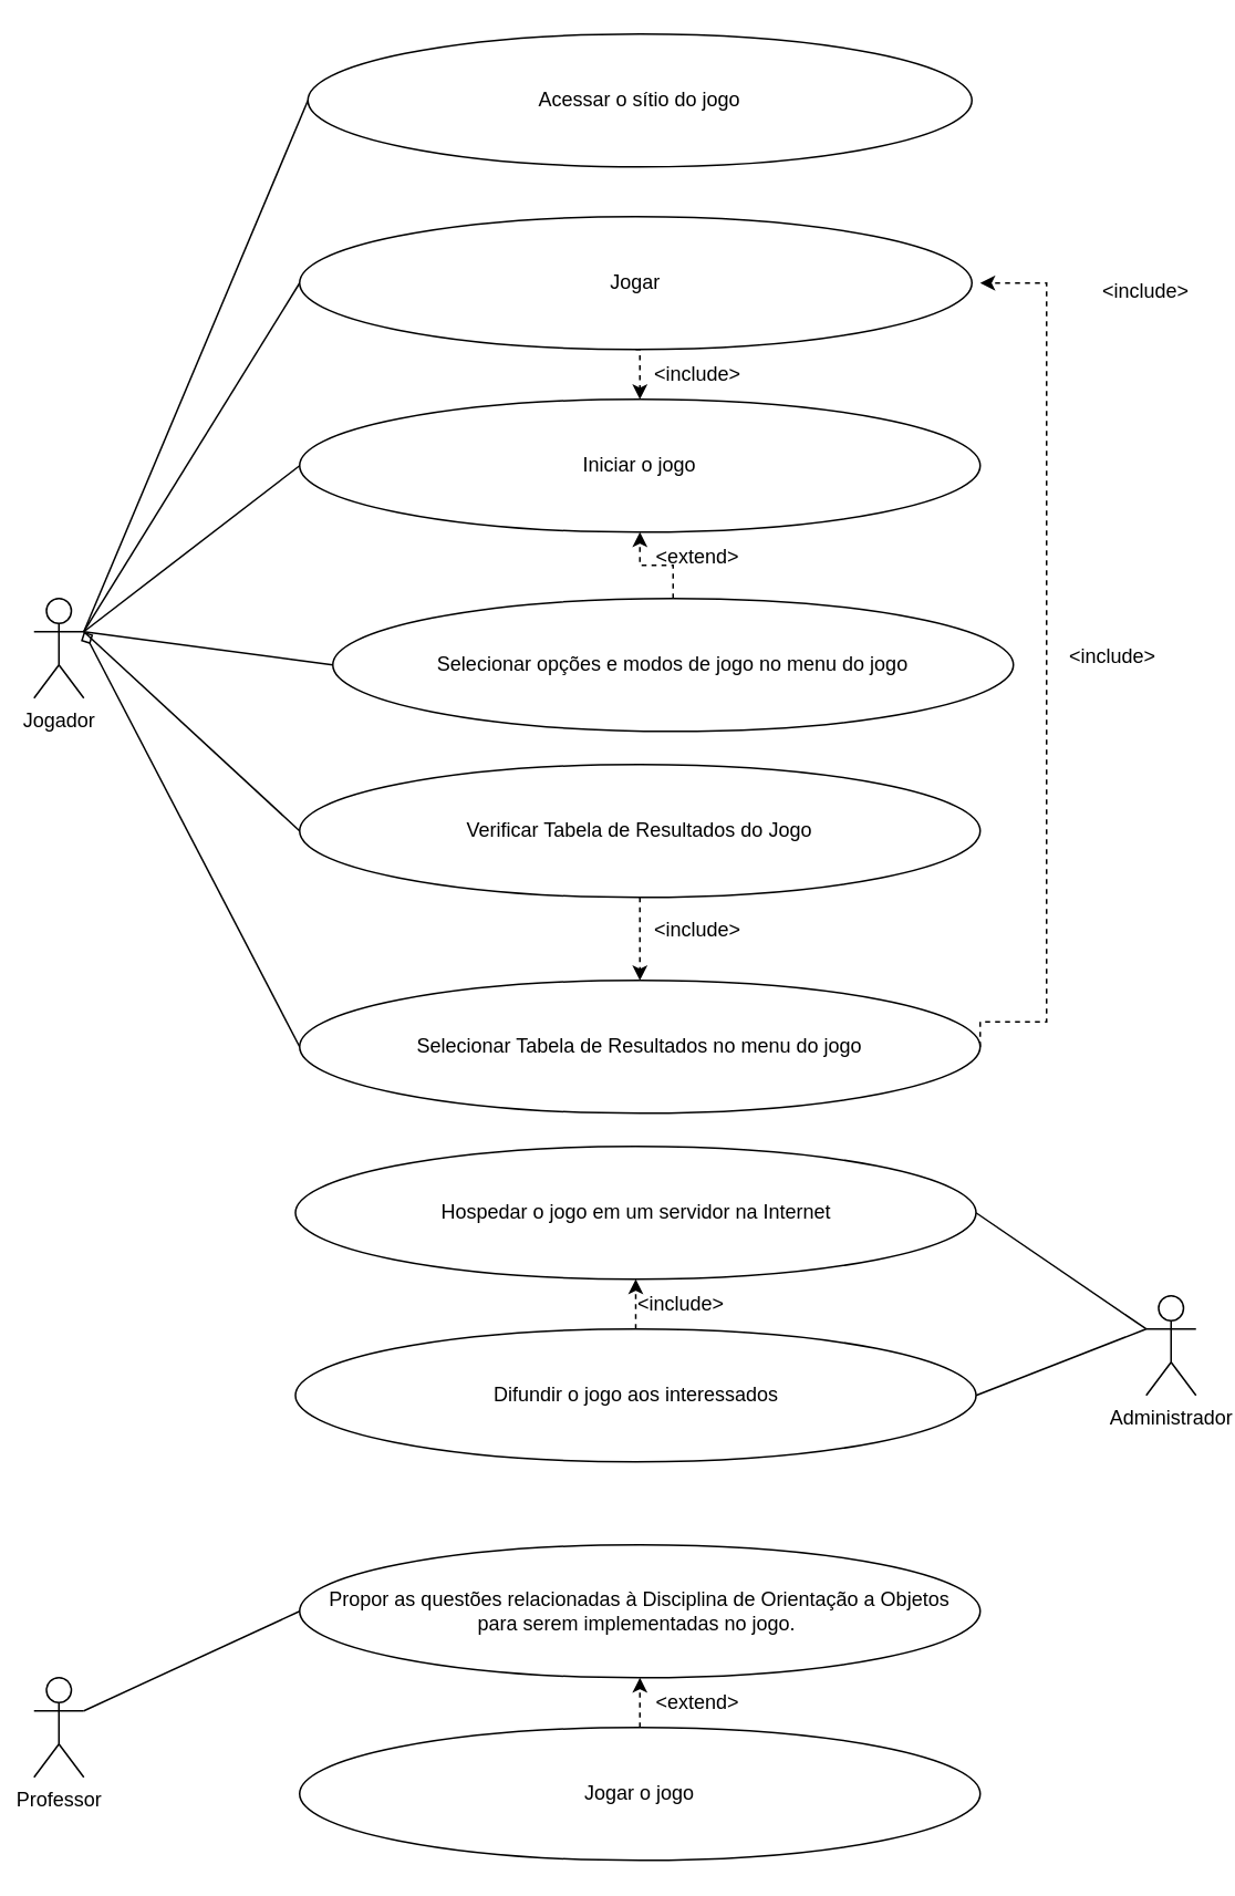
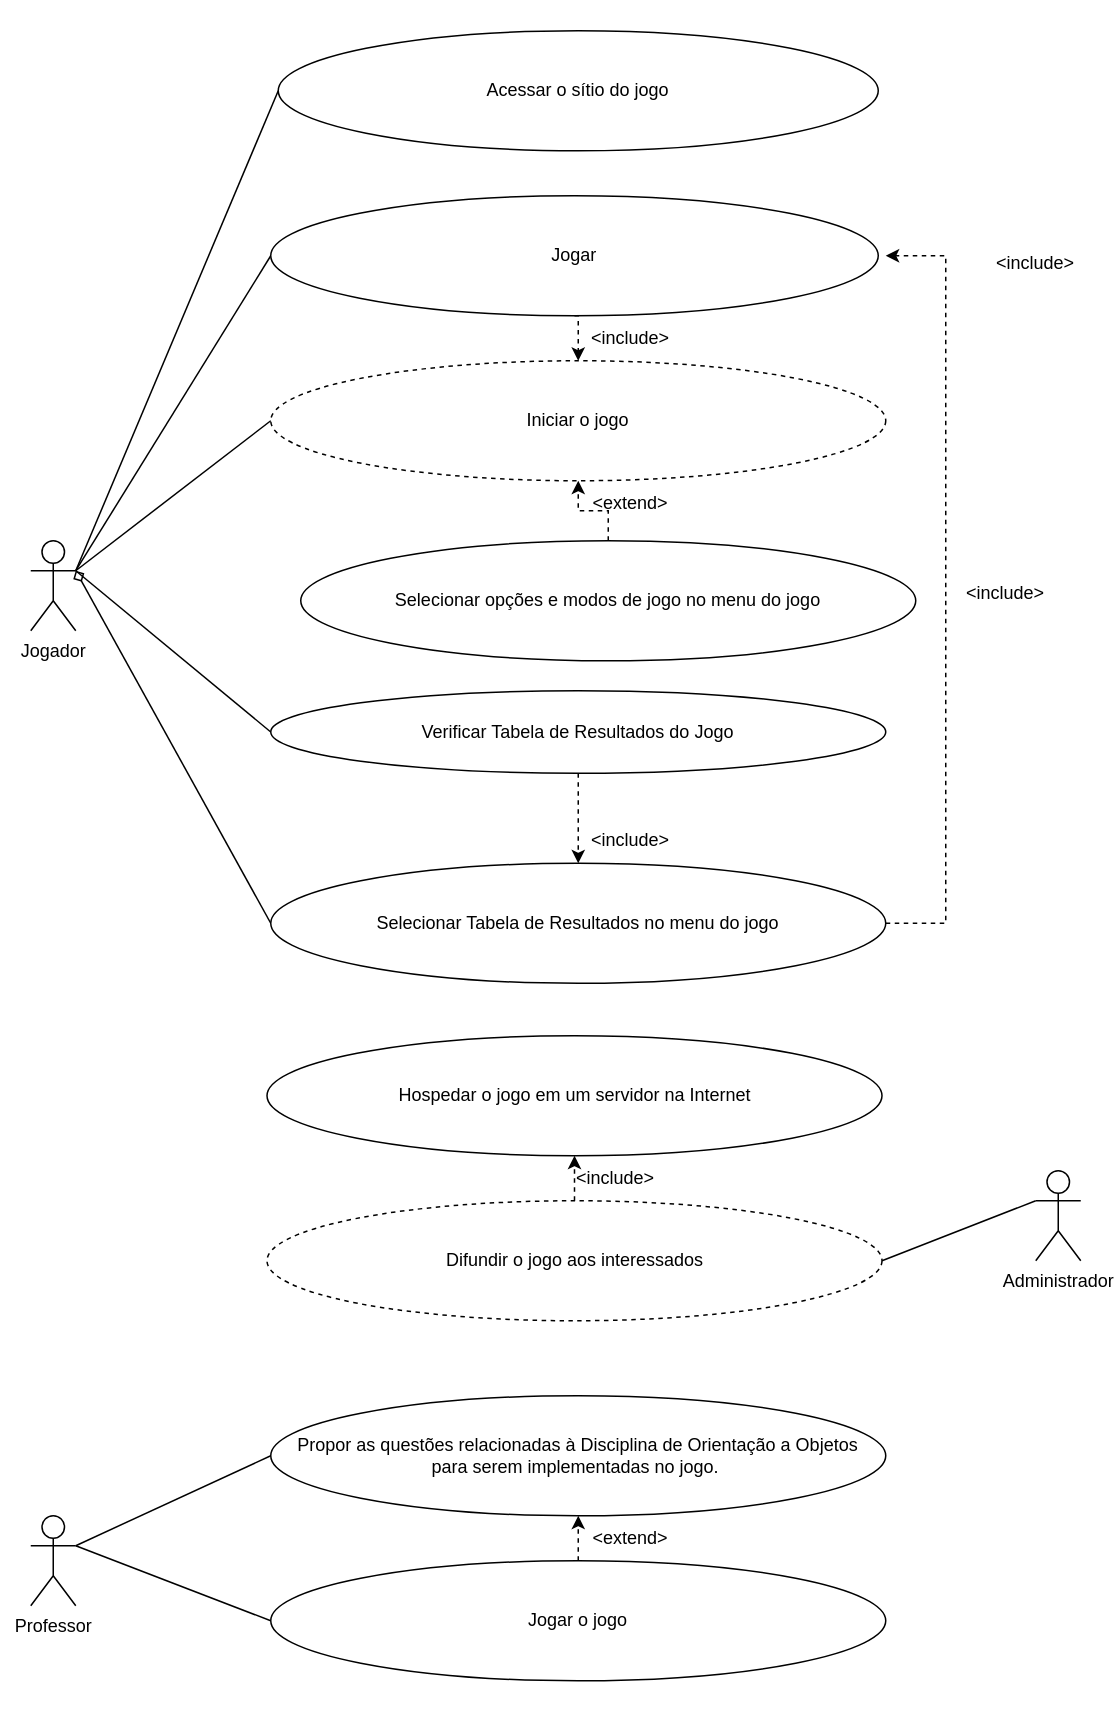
  <mxCell id="0" />
  <mxCell id="1" parent="0" />
  <mxCell id="2" style="rounded=0;orthogonalLoop=1;jettySize=auto;html=1;exitX=1;exitY=0.333;exitDx=0;exitDy=0;exitPerimeter=0;entryX=0;entryY=0.5;entryDx=0;entryDy=0;endArrow=none;endFill=0;" edge="1" parent="1" source="3" target="5"><mxGeometry relative="1" as="geometry" /></mxCell>
  <mxCell id="3" value="Jogador" style="shape=umlActor;verticalLabelPosition=bottom;verticalAlign=top;html=1;outlineConnect=0;" vertex="1" parent="1"><mxGeometry x="20" y="360" width="30" height="60" as="geometry" /></mxCell>
  <mxCell id="4" style="edgeStyle=orthogonalEdgeStyle;rounded=0;orthogonalLoop=1;jettySize=auto;html=1;exitX=0.5;exitY=1;exitDx=0;exitDy=0;entryX=0.5;entryY=0;entryDx=0;entryDy=0;endArrow=classic;endFill=1;dashed=1;" edge="1" parent="1" source="5" target="8"><mxGeometry relative="1" as="geometry" /></mxCell>
  <mxCell id="5" value="Jogar" style="ellipse;whiteSpace=wrap;html=1;" vertex="1" parent="1"><mxGeometry x="180" y="130" width="405" height="80" as="geometry" /></mxCell>
  <mxCell id="6" value="Acessar o sítio do jogo" style="ellipse;whiteSpace=wrap;html=1;" vertex="1" parent="1"><mxGeometry x="185" y="20" width="400" height="80" as="geometry" /></mxCell>
  <mxCell id="7" style="rounded=0;orthogonalLoop=1;jettySize=auto;html=1;endArrow=none;endFill=0;entryX=0;entryY=0.5;entryDx=0;entryDy=0;" edge="1" parent="1" target="6"><mxGeometry relative="1" as="geometry"><mxPoint x="50" y="380" as="sourcePoint" /><mxPoint x="180" y="280" as="targetPoint" /></mxGeometry></mxCell>
- <mxCell id="8" value="Iniciar o jogo" style="ellipse;whiteSpace=wrap;html=1;" vertex="1" parent="1"><mxGeometry x="180" y="240" width="410" height="80" as="geometry" /></mxCell>
+ <mxCell id="8" value="Iniciar o jogo" style="ellipse;whiteSpace=wrap;html=1;dashed=1;" vertex="1" parent="1"><mxGeometry x="180" y="240" width="410" height="80" as="geometry" /></mxCell>
  <mxCell id="9" style="rounded=0;orthogonalLoop=1;jettySize=auto;html=1;entryX=0;entryY=0.5;entryDx=0;entryDy=0;endArrow=none;endFill=0;exitX=1;exitY=0.333;exitDx=0;exitDy=0;exitPerimeter=0;" edge="1" parent="1" target="8" source="3"><mxGeometry relative="1" as="geometry"><mxPoint x="60" y="230" as="sourcePoint" /><mxPoint x="190" y="180" as="targetPoint" /></mxGeometry></mxCell>
  <mxCell id="10" value="Administrador" style="shape=umlActor;verticalLabelPosition=bottom;verticalAlign=top;html=1;outlineConnect=0;" vertex="1" parent="1"><mxGeometry x="690" y="780" width="30" height="60" as="geometry" /></mxCell>
  <mxCell id="11" value="Hospedar o jogo em um servidor na Internet" style="ellipse;whiteSpace=wrap;html=1;" vertex="1" parent="1"><mxGeometry x="177.5" y="690" width="410" height="80" as="geometry" /></mxCell>
- <mxCell id="12" style="rounded=0;orthogonalLoop=1;jettySize=auto;html=1;entryX=0;entryY=0.333;entryDx=0;entryDy=0;endArrow=none;endFill=0;entryPerimeter=0;exitX=1;exitY=0.5;exitDx=0;exitDy=0;" edge="1" parent="1" source="11" target="10"><mxGeometry relative="1" as="geometry"><mxPoint x="60" y="510" as="sourcePoint" /><mxPoint x="180" y="540" as="targetPoint" /></mxGeometry></mxCell>
  <mxCell id="13" style="rounded=0;orthogonalLoop=1;jettySize=auto;html=1;exitX=1;exitY=0.333;exitDx=0;exitDy=0;exitPerimeter=0;endArrow=none;endFill=0;entryX=0;entryY=0.5;entryDx=0;entryDy=0;" edge="1" parent="1" source="14" target="15"><mxGeometry relative="1" as="geometry" /></mxCell>
  <mxCell id="14" value="Professor" style="shape=umlActor;verticalLabelPosition=bottom;verticalAlign=top;html=1;outlineConnect=0;" vertex="1" parent="1"><mxGeometry x="20" y="1010" width="30" height="60" as="geometry" /></mxCell>
  <mxCell id="15" value="Propor as questões relacionadas à Disciplina de Orientação a Objetos &lt;br&gt;para serem implementadas no jogo.&amp;nbsp;" style="ellipse;whiteSpace=wrap;html=1;" vertex="1" parent="1"><mxGeometry x="180" y="930" width="410" height="80" as="geometry" /></mxCell>
- <mxCell id="16" style="edgeStyle=none;rounded=0;orthogonalLoop=1;jettySize=auto;html=1;exitX=0;exitY=0.5;exitDx=0;exitDy=0;endArrow=none;endFill=0;entryX=1;entryY=0.333;entryDx=0;entryDy=0;entryPerimeter=0;" edge="1" parent="1" source="18" target="3"><mxGeometry relative="1" as="geometry"><mxPoint x="60" y="230" as="targetPoint" /></mxGeometry></mxCell>
  <mxCell id="17" style="edgeStyle=orthogonalEdgeStyle;rounded=0;orthogonalLoop=1;jettySize=auto;html=1;exitX=0.5;exitY=0;exitDx=0;exitDy=0;entryX=0.5;entryY=1;entryDx=0;entryDy=0;dashed=1;endArrow=classic;endFill=1;" edge="1" parent="1" source="18" target="8"><mxGeometry relative="1" as="geometry" /></mxCell>
  <mxCell id="18" value="Selecionar opções e modos de jogo no menu do jogo" style="ellipse;whiteSpace=wrap;html=1;" vertex="1" parent="1"><mxGeometry x="200" y="360" width="410" height="80" as="geometry" /></mxCell>
  <mxCell id="19" style="edgeStyle=none;rounded=0;orthogonalLoop=1;jettySize=auto;html=1;exitX=1;exitY=0.5;exitDx=0;exitDy=0;endArrow=none;endFill=0;" edge="1" parent="1" source="21"><mxGeometry relative="1" as="geometry"><mxPoint x="690" y="800" as="targetPoint" /></mxGeometry></mxCell>
  <mxCell id="20" style="edgeStyle=orthogonalEdgeStyle;rounded=0;orthogonalLoop=1;jettySize=auto;html=1;exitX=0.5;exitY=0;exitDx=0;exitDy=0;entryX=0.5;entryY=1;entryDx=0;entryDy=0;dashed=1;endArrow=classic;endFill=1;" edge="1" parent="1" source="21" target="11"><mxGeometry relative="1" as="geometry" /></mxCell>
- <mxCell id="21" value="Difundir o jogo aos interessados" style="ellipse;whiteSpace=wrap;html=1;" vertex="1" parent="1"><mxGeometry x="177.5" y="800" width="410" height="80" as="geometry" /></mxCell>
+ <mxCell id="21" value="Difundir o jogo aos interessados" style="ellipse;whiteSpace=wrap;html=1;dashed=1;" vertex="1" parent="1"><mxGeometry x="177.5" y="800" width="410" height="80" as="geometry" /></mxCell>
  <mxCell id="22" value="&amp;lt;include&amp;gt;" style="text;html=1;strokeColor=none;fillColor=none;align=center;verticalAlign=middle;whiteSpace=wrap;rounded=0;" vertex="1" parent="1"><mxGeometry x="390" y="210" width="60" height="30" as="geometry" /></mxCell>
  <mxCell id="23" value="&amp;lt;extend&amp;gt;" style="text;html=1;strokeColor=none;fillColor=none;align=center;verticalAlign=middle;whiteSpace=wrap;rounded=0;" vertex="1" parent="1"><mxGeometry x="390" y="320" width="60" height="30" as="geometry" /></mxCell>
  <mxCell id="24" style="rounded=0;orthogonalLoop=1;jettySize=auto;html=1;exitX=0;exitY=0.5;exitDx=0;exitDy=0;endArrow=none;endFill=0;" edge="1" parent="1" source="26"><mxGeometry relative="1" as="geometry"><mxPoint x="50" y="380" as="targetPoint" /></mxGeometry></mxCell>
  <mxCell id="25" style="edgeStyle=orthogonalEdgeStyle;rounded=0;orthogonalLoop=1;jettySize=auto;html=1;exitX=0.5;exitY=1;exitDx=0;exitDy=0;entryX=0.5;entryY=0;entryDx=0;entryDy=0;dashed=1;endArrow=classic;endFill=1;" edge="1" parent="1" source="26" target="30"><mxGeometry relative="1" as="geometry" /></mxCell>
- <mxCell id="26" value="Verificar Tabela de Resultados do Jogo" style="ellipse;whiteSpace=wrap;html=1;" vertex="1" parent="1"><mxGeometry x="180" y="460" width="410" height="80" as="geometry" /></mxCell>
+ <mxCell id="26" value="Verificar Tabela de Resultados do Jogo" style="ellipse;whiteSpace=wrap;html=1;" vertex="1" parent="1"><mxGeometry x="180" y="460" width="410" height="55" as="geometry" /></mxCell>
  <mxCell id="27" value="&amp;lt;include&amp;gt;" style="text;html=1;strokeColor=none;fillColor=none;align=center;verticalAlign=middle;whiteSpace=wrap;rounded=0;" vertex="1" parent="1"><mxGeometry x="660" y="160" width="60" height="30" as="geometry" /></mxCell>
  <mxCell id="28" style="rounded=0;orthogonalLoop=1;jettySize=auto;html=1;exitX=0;exitY=0.5;exitDx=0;exitDy=0;entryX=1;entryY=0.333;entryDx=0;entryDy=0;entryPerimeter=0;endArrow=diamond;endFill=0;" edge="1" parent="1" source="30" target="3"><mxGeometry relative="1" as="geometry" /></mxCell>
  <mxCell id="29" style="edgeStyle=orthogonalEdgeStyle;rounded=0;orthogonalLoop=1;jettySize=auto;html=1;exitX=1;exitY=0.5;exitDx=0;exitDy=0;endArrow=classic;endFill=1;dashed=1;" edge="1" parent="1" source="30"><mxGeometry relative="1" as="geometry"><mxPoint x="590" y="170" as="targetPoint" /><Array as="points"><mxPoint x="630" y="615" /><mxPoint x="630" y="170" /></Array></mxGeometry></mxCell>
- <mxCell id="30" value="Selecionar Tabela de Resultados no menu do jogo" style="ellipse;whiteSpace=wrap;html=1;" vertex="1" parent="1"><mxGeometry x="180" y="590" width="410" height="80" as="geometry" /></mxCell>
+ <mxCell id="30" value="Selecionar Tabela de Resultados no menu do jogo" style="ellipse;whiteSpace=wrap;html=1;" vertex="1" parent="1"><mxGeometry x="180" y="575" width="410" height="80" as="geometry" /></mxCell>
  <mxCell id="31" value="&amp;lt;include&amp;gt;" style="text;html=1;strokeColor=none;fillColor=none;align=center;verticalAlign=middle;whiteSpace=wrap;rounded=0;" vertex="1" parent="1"><mxGeometry x="390" y="545" width="60" height="30" as="geometry" /></mxCell>
  <mxCell id="32" value="&amp;lt;include&amp;gt;" style="text;html=1;strokeColor=none;fillColor=none;align=center;verticalAlign=middle;whiteSpace=wrap;rounded=0;" vertex="1" parent="1"><mxGeometry x="640" y="380" width="60" height="30" as="geometry" /></mxCell>
  <mxCell id="33" value="&amp;lt;include&amp;gt;" style="text;html=1;strokeColor=none;fillColor=none;align=center;verticalAlign=middle;whiteSpace=wrap;rounded=0;" vertex="1" parent="1"><mxGeometry x="380" y="770" width="60" height="30" as="geometry" /></mxCell>
+ <mxCell id="34" style="rounded=0;orthogonalLoop=1;jettySize=auto;html=1;exitX=0;exitY=0.5;exitDx=0;exitDy=0;endArrow=none;endFill=0;entryX=1;entryY=0.333;entryDx=0;entryDy=0;entryPerimeter=0;" edge="1" parent="1" source="36" target="14"><mxGeometry relative="1" as="geometry"><mxPoint x="50" y="970" as="targetPoint" /></mxGeometry></mxCell>
  <mxCell id="35" style="edgeStyle=none;rounded=0;orthogonalLoop=1;jettySize=auto;html=1;exitX=0.5;exitY=0;exitDx=0;exitDy=0;entryX=0.5;entryY=1;entryDx=0;entryDy=0;endArrow=classic;endFill=1;dashed=1;" edge="1" parent="1" source="36" target="15"><mxGeometry relative="1" as="geometry" /></mxCell>
  <mxCell id="36" value="Jogar o jogo" style="ellipse;whiteSpace=wrap;html=1;" vertex="1" parent="1"><mxGeometry x="180" y="1040" width="410" height="80" as="geometry" /></mxCell>
  <mxCell id="37" value="&amp;lt;extend&amp;gt;" style="text;html=1;strokeColor=none;fillColor=none;align=center;verticalAlign=middle;whiteSpace=wrap;rounded=0;" vertex="1" parent="1"><mxGeometry x="390" y="1010" width="60" height="30" as="geometry" /></mxCell>
